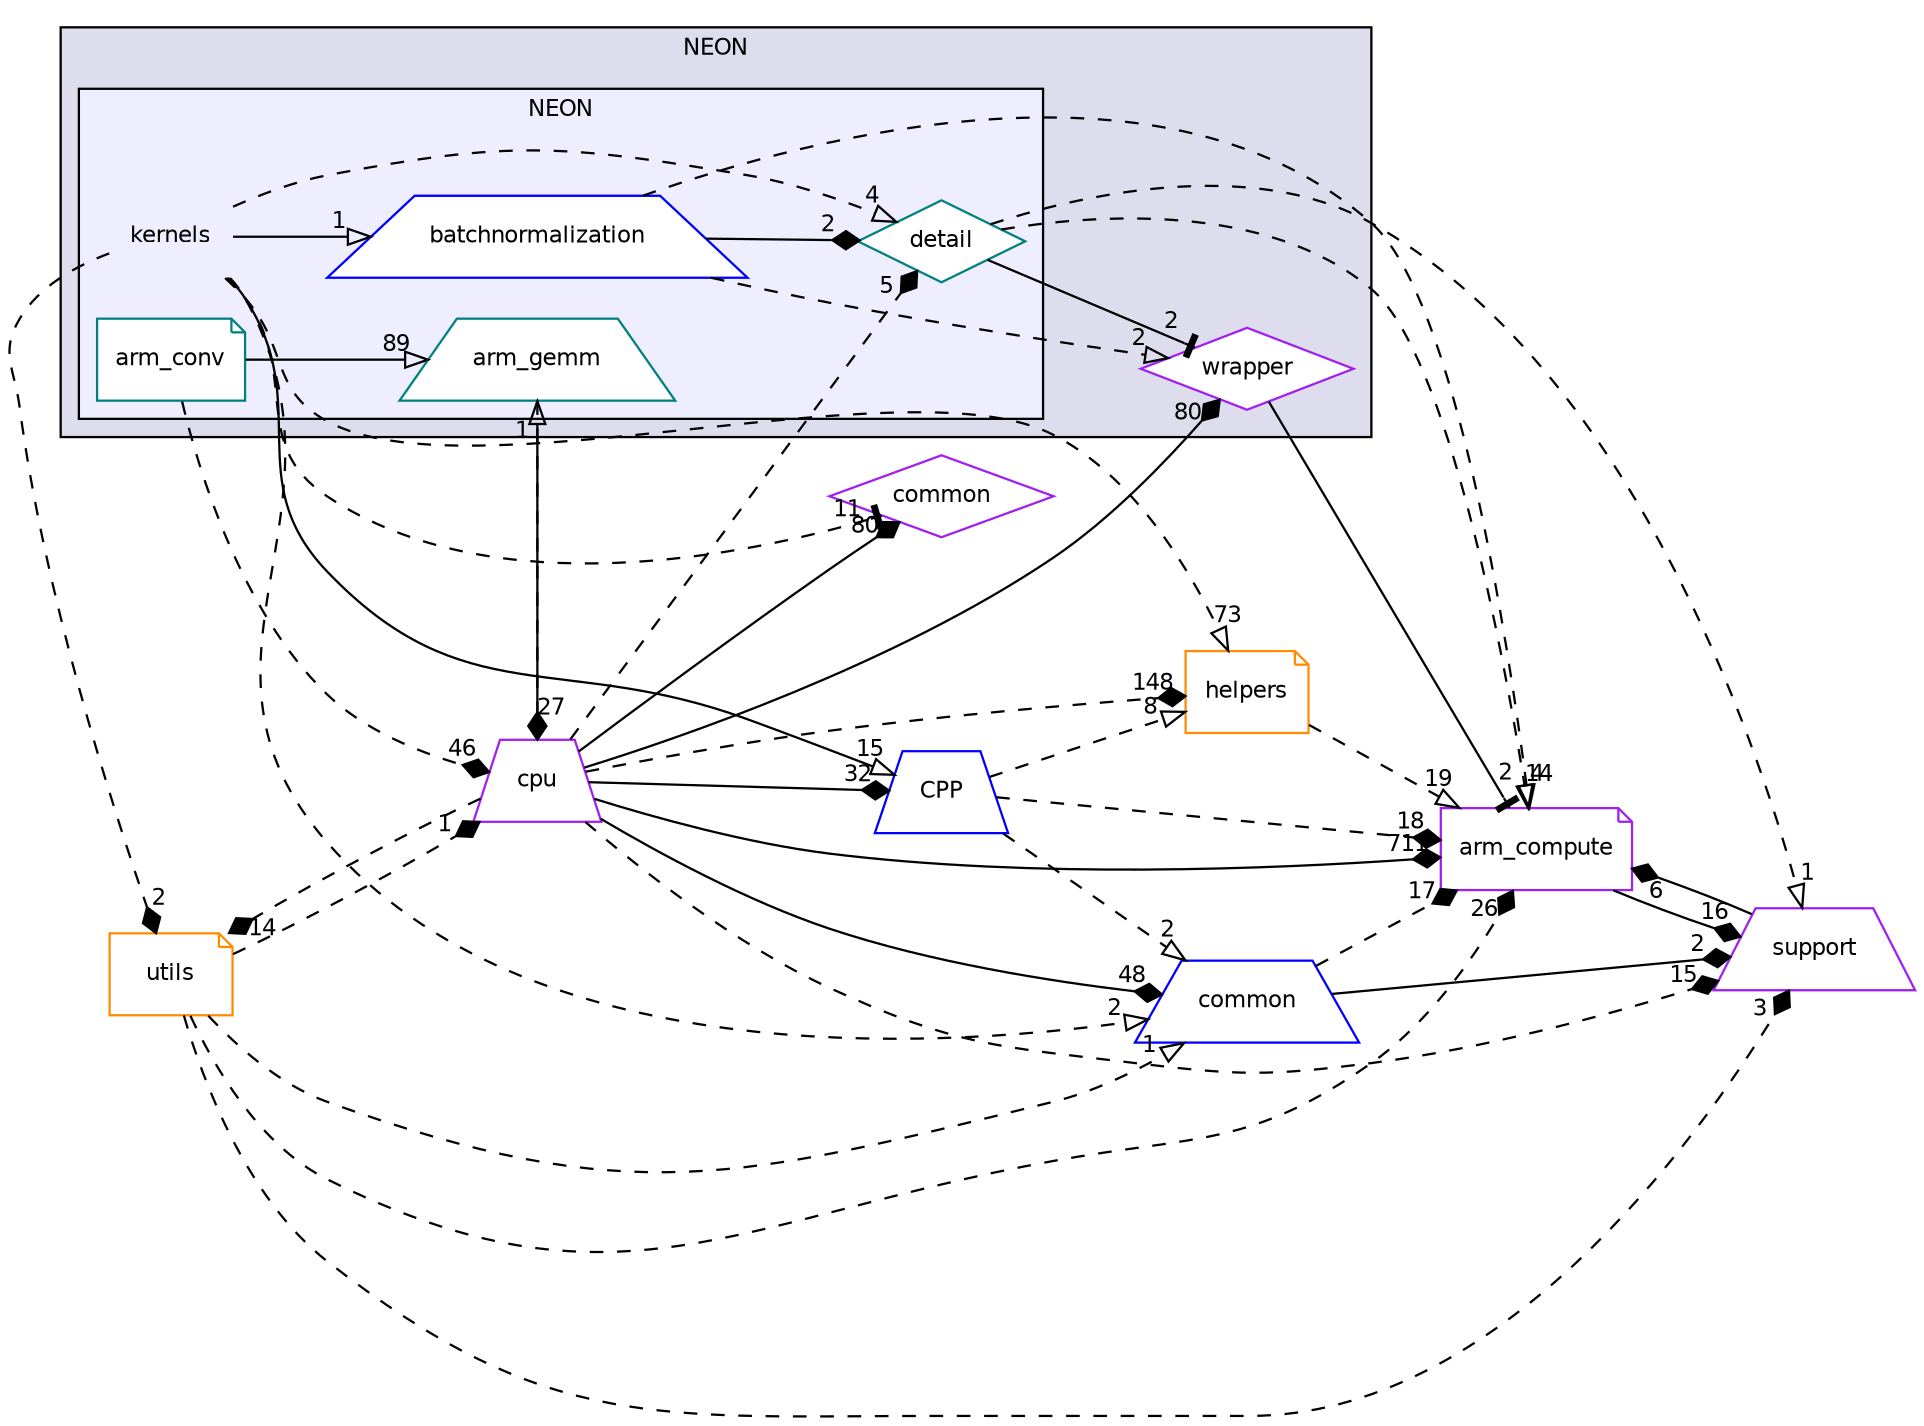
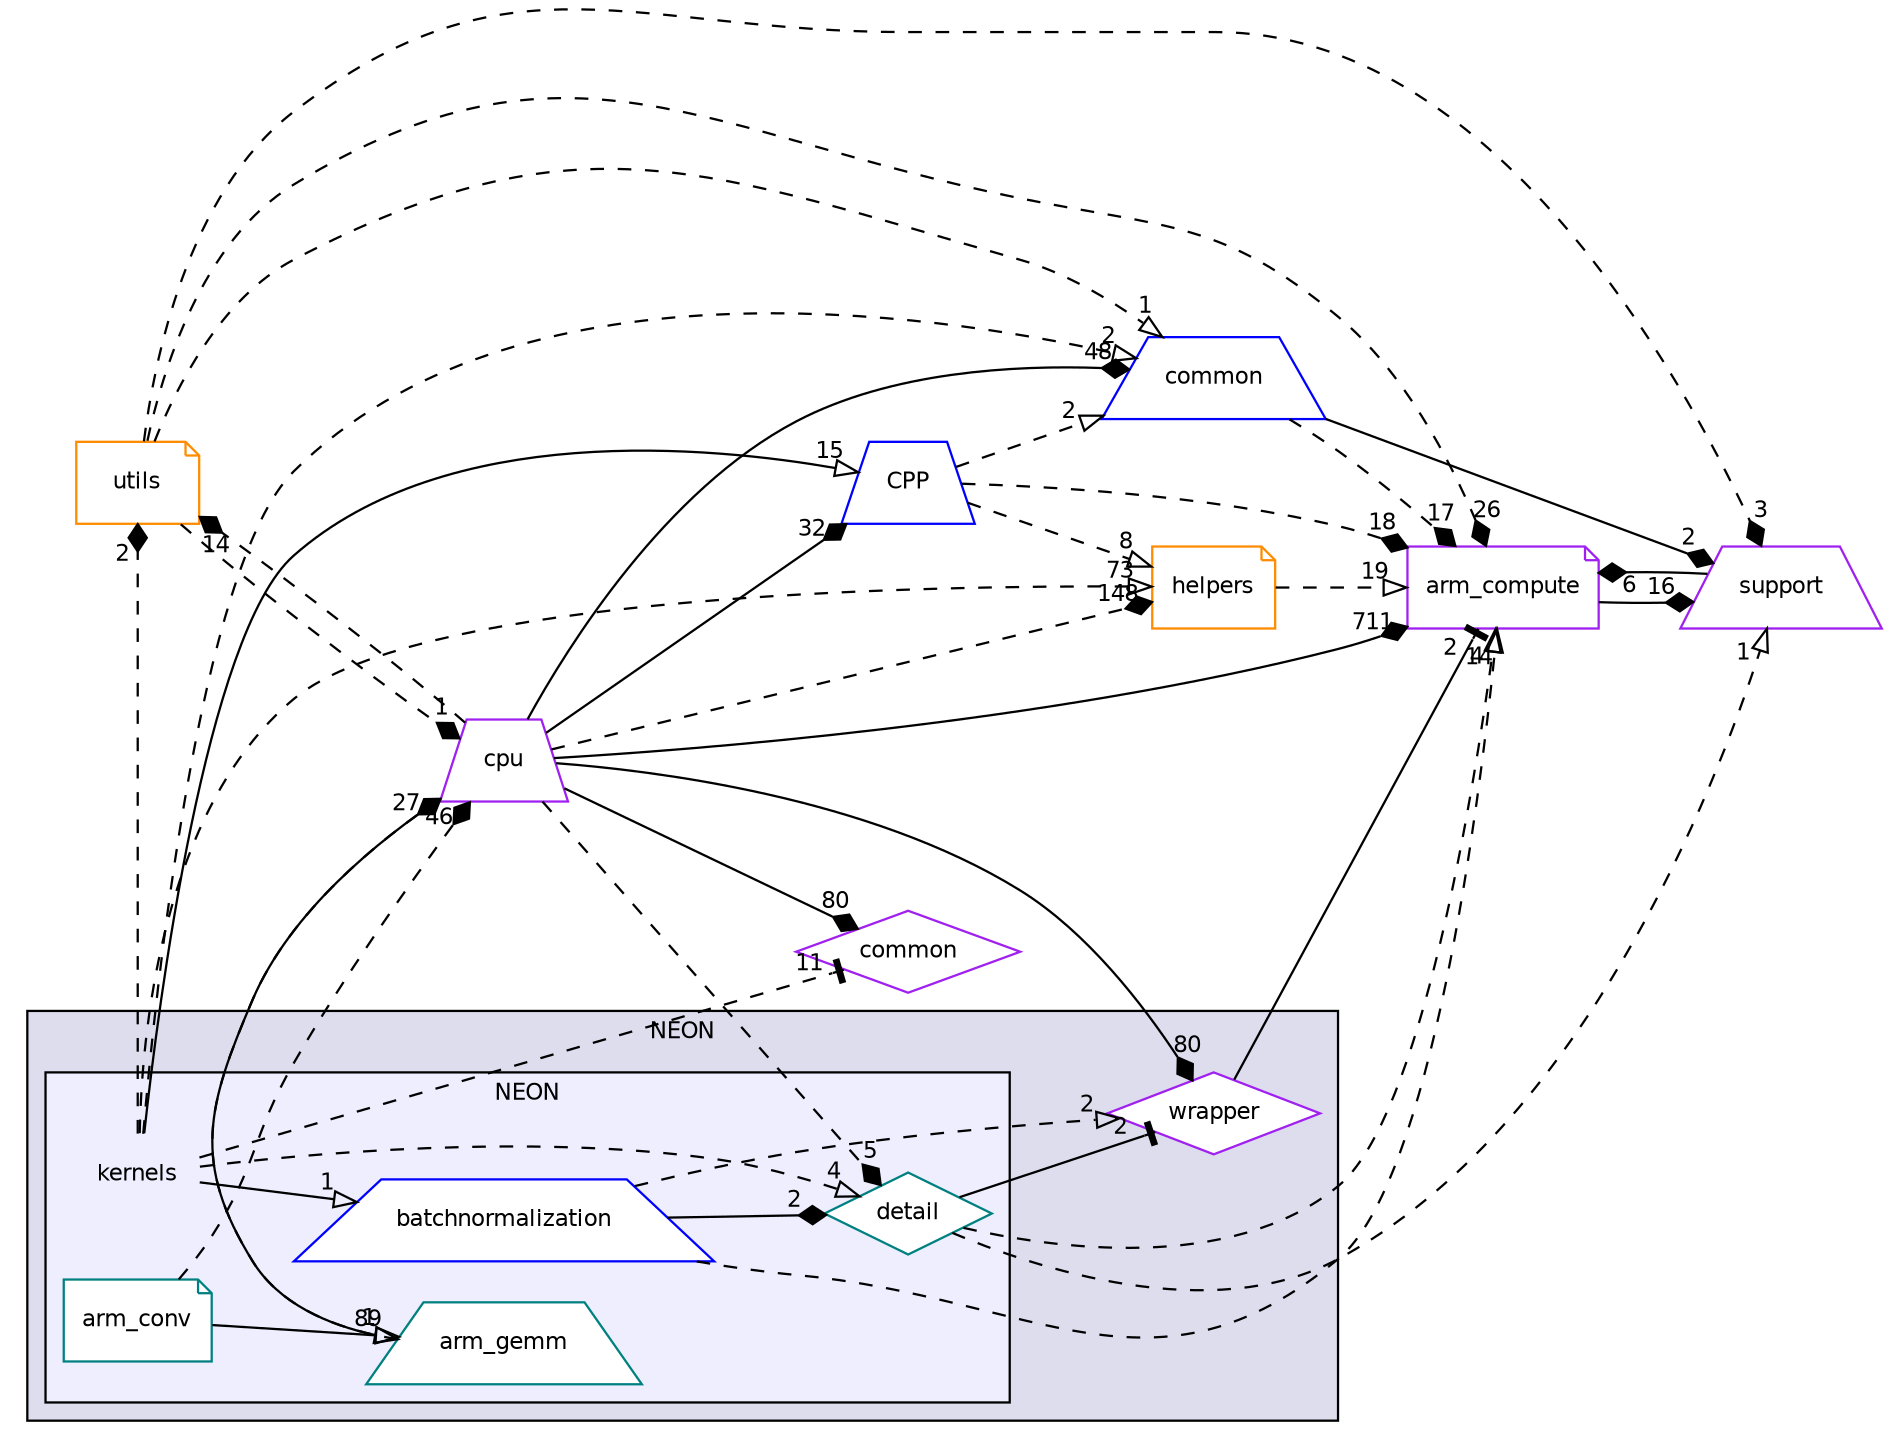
  digraph {
    compound=true
    rankdir=LR
    node [color=purple fontname=Helvetica fontsize=10 shape=trapezium fillcolor=white style=filled]
    edge [arrowhead=diamond headlabel=2 labeldistance=1.5 labelfontname=Helvetica labelfontsize=10 style=dashed]
    n1 [color=darkorange label=kernels shape=plaintext fillcolor="" style=""]
    n2 [color=teal label=arm_conv shape=note]
    n3 [color=teal label=arm_gemm]
    n4 [color=blue label=batchnormalization]
    n5 [color=teal label=detail shape=diamond]
    n6 [label=wrapper shape=diamond]
    n7 [color=blue label=CPP]
    n8 [label=common shape=diamond fillcolor="" style=""]
    n9 [color=darkorange label=helpers shape=note fillcolor="" style=""]
    n10 [color=darkorange label=utils shape=note]
    n11 [color=blue label=common]
    n12 [label=cpu]
    n13 [label=arm_compute shape=note]
    n14 [label=support fillcolor="" style=""]
    subgraph cluster_1 {
      bgcolor="#ddddee"
      fontname=Helvetica
      fontsize=10
      label=NEON
      pencolor=black
      n6
      subgraph cluster_2 {
        bgcolor="#eeeeff"
        fontname=Helvetica
        fontsize=10
        label=NEON
        pencolor=black
        n1
        n2
        n3
        n4
        n5
      }
    }
    n1 -> n4 [arrowhead=onormal headlabel=1 style=solid]
    n1 -> n5 [arrowhead=onormal headlabel=4]
    n1 -> n7 [arrowhead=onormal headlabel=15 style=solid]
    n1 -> n8 [arrowhead=tee headlabel=11]
    n1 -> n9 [arrowhead=onormal headlabel=73]
    n1 -> n10
    n1 -> n11 [arrowhead=onormal]
    n2 -> n3 [arrowhead=onormal headlabel=89 style=solid]
    n2 -> n12 [headlabel=46]
    n3 -> n12 [headlabel=27]
    n4 -> n5 [style=solid]
    n4 -> n6 [arrowhead=onormal]
    n4 -> n13 [arrowhead=onormal headlabel=14]
    n5 -> n6 [arrowhead=tee style=solid]
    n5 -> n13 [arrowhead=onormal headlabel=4]
    n5 -> n14 [arrowhead=onormal headlabel=1]
    n6 -> n13 [arrowhead=tee style=solid]
    n7 -> n9 [arrowhead=onormal headlabel=8]
    n7 -> n11 [arrowhead=onormal]
    n7 -> n13 [headlabel=18]
    n9 -> n13 [arrowhead=onormal headlabel=19]
    n10 -> n11 [arrowhead=onormal headlabel=1]
    n10 -> n12 [headlabel=1]
    n10 -> n13 [headlabel=26]
    n10 -> n14 [headlabel=3]
    n11 -> n13 [headlabel=17]
    n11 -> n14 [style=solid]
    n12 -> n3 [arrowhead=onormal headlabel=1 style=solid]
    n12 -> n5 [headlabel=5]
    n12 -> n6 [headlabel=80 style=solid]
    n12 -> n7 [headlabel=32 style=solid]
    n12 -> n8 [headlabel=80 style=solid]
    n12 -> n9 [headlabel=148]
    n12 -> n10 [headlabel=14]
    n12 -> n11 [headlabel=48 style=solid]
    n12 -> n13 [headlabel=711 style=solid]
-   n12 -> n14 [headlabel=15]
    n13 -> n14 [headlabel=16 style=solid]
    n14 -> n13 [headlabel=6 style=solid]
  }
